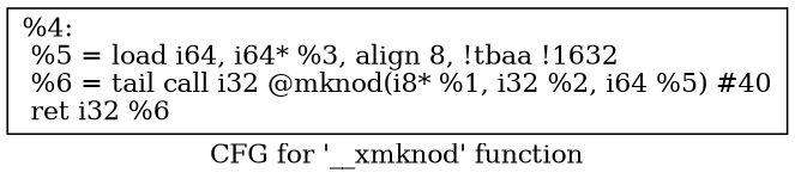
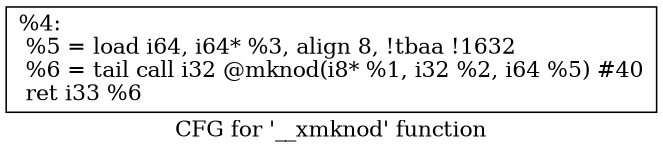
  digraph {
    label="CFG for '__xmknod' function"
-   n1 [label="{%4:\l  %5 = load i64, i64* %3, align 8, !tbaa !1632\l  %6 = tail call i32 @mknod(i8* %1, i32 %2, i64 %5) #40\l  ret i32 %6\l}" shape=record]
+   n1 [label="{%4:\l  %5 = load i64, i64* %3, align 8, !tbaa !1632\l  %6 = tail call i32 @mknod(i8* %1, i32 %2, i64 %5) #40\l  ret i33 %6\l}" shape=record]
  }
